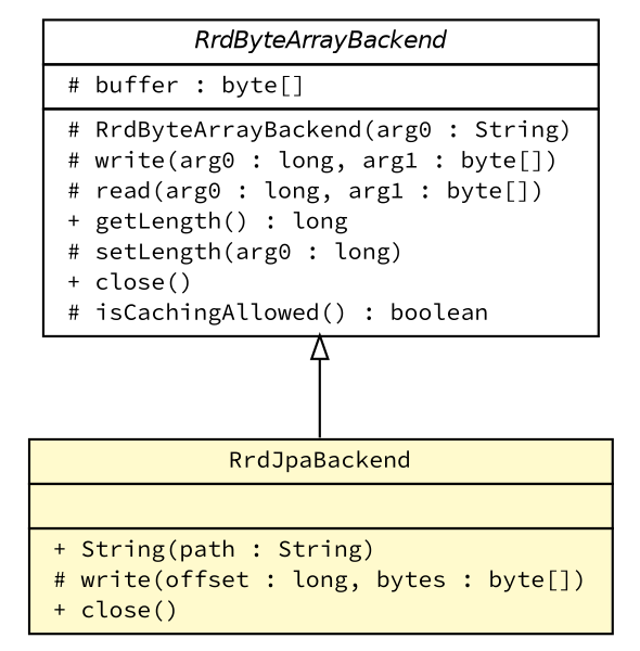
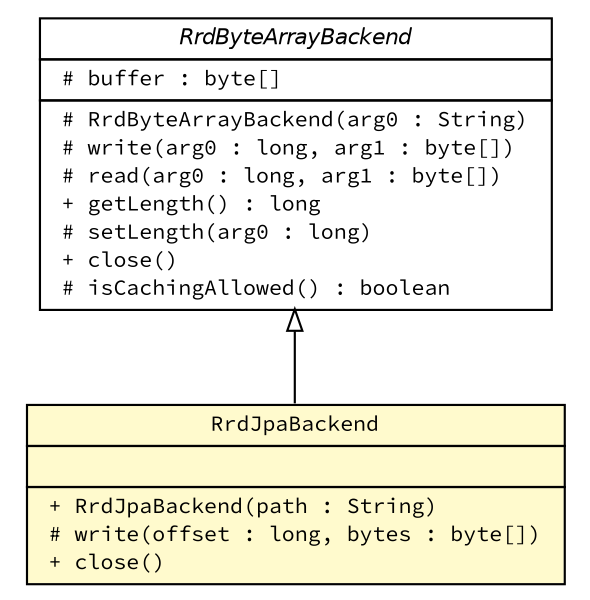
  digraph {
    nodesep=0.25
    ranksep=0.5
    fontname="Source Code Pro"
    node [fontcolor=black fontname="Source Code Pro" fontsize=10.0 shape=plaintext]
-   n1 [label=<<table title="net.sereneproject.collector.rrd.RrdJpaBackend" border="0" cellborder="1" cellspacing="0" cellpadding="2" port="p" bgcolor="lemonChiffon" href="./RrdJpaBackend.html"> 		<tr><td><table border="0" cellspacing="0" cellpadding="1"> <tr><td align="center" balign="center"> RrdJpaBackend </td></tr> 		</table></td></tr> 		<tr><td><table border="0" cellspacing="0" cellpadding="1"> <tr><td align="left" balign="left">  </td></tr> 		</table></td></tr> 		<tr><td><table border="0" cellspacing="0" cellpadding="1"> <tr><td align="left" balign="left"> + String(path : String) </td></tr> <tr><td align="left" balign="left"> # write(offset : long, bytes : byte[]) </td></tr> <tr><td align="left" balign="left"> + close() </td></tr> 		</table></td></tr> 		</table>>]
+   n1 [label=<<table title="net.sereneproject.collector.rrd.RrdJpaBackend" border="0" cellborder="1" cellspacing="0" cellpadding="2" port="p" bgcolor="lemonChiffon" href="./RrdJpaBackend.html"> 		<tr><td><table border="0" cellspacing="0" cellpadding="1"> <tr><td align="center" balign="center"> RrdJpaBackend </td></tr> 		</table></td></tr> 		<tr><td><table border="0" cellspacing="0" cellpadding="1"> <tr><td align="left" balign="left">  </td></tr> 		</table></td></tr> 		<tr><td><table border="0" cellspacing="0" cellpadding="1"> <tr><td align="left" balign="left"> + RrdJpaBackend(path : String) </td></tr> <tr><td align="left" balign="left"> # write(offset : long, bytes : byte[]) </td></tr> <tr><td align="left" balign="left"> + close() </td></tr> 		</table></td></tr> 		</table>>]
    n2 [label=<<table title="org.rrd4j.core.RrdByteArrayBackend" border="0" cellborder="1" cellspacing="0" cellpadding="2" port="p" href="http://java.sun.com/j2se/1.4.2/docs/api/org/rrd4j/core/RrdByteArrayBackend.html"> 		<tr><td><table border="0" cellspacing="0" cellpadding="1"> <tr><td align="center" balign="center"><font face="Helvetica-Oblique"> RrdByteArrayBackend </font></td></tr> 		</table></td></tr> 		<tr><td><table border="0" cellspacing="0" cellpadding="1"> <tr><td align="left" balign="left"> # buffer : byte[] </td></tr> 		</table></td></tr> 		<tr><td><table border="0" cellspacing="0" cellpadding="1"> <tr><td align="left" balign="left"> # RrdByteArrayBackend(arg0 : String) </td></tr> <tr><td align="left" balign="left"> # write(arg0 : long, arg1 : byte[]) </td></tr> <tr><td align="left" balign="left"> # read(arg0 : long, arg1 : byte[]) </td></tr> <tr><td align="left" balign="left"> + getLength() : long </td></tr> <tr><td align="left" balign="left"> # setLength(arg0 : long) </td></tr> <tr><td align="left" balign="left"> + close() </td></tr> <tr><td align="left" balign="left"> # isCachingAllowed() : boolean </td></tr> 		</table></td></tr> 		</table>>]
    n2 -> n1 [arrowtail=empty dir=back fontname="Source Code Pro" fontsize=10 headport=p labelfontname=Helvetica labelfontsize=10 tailport=p]
  }
